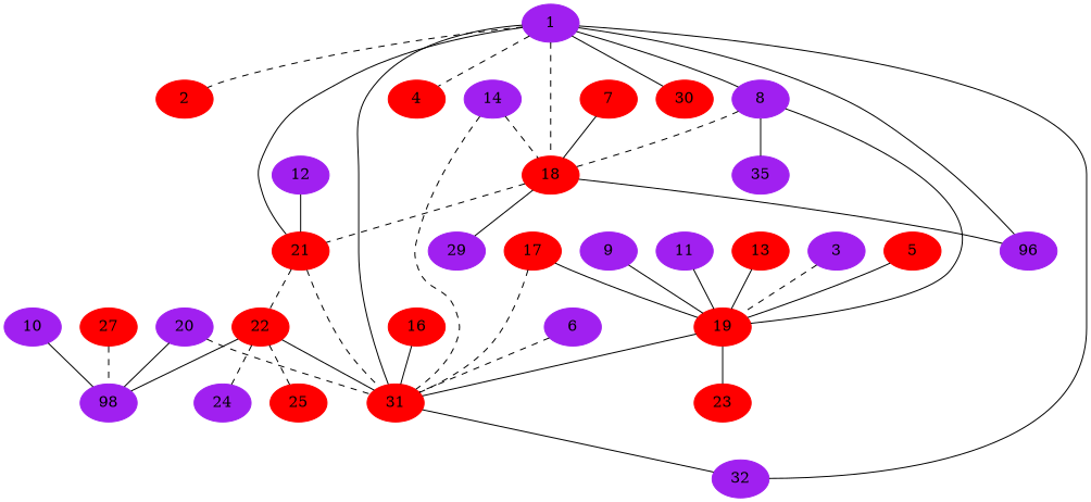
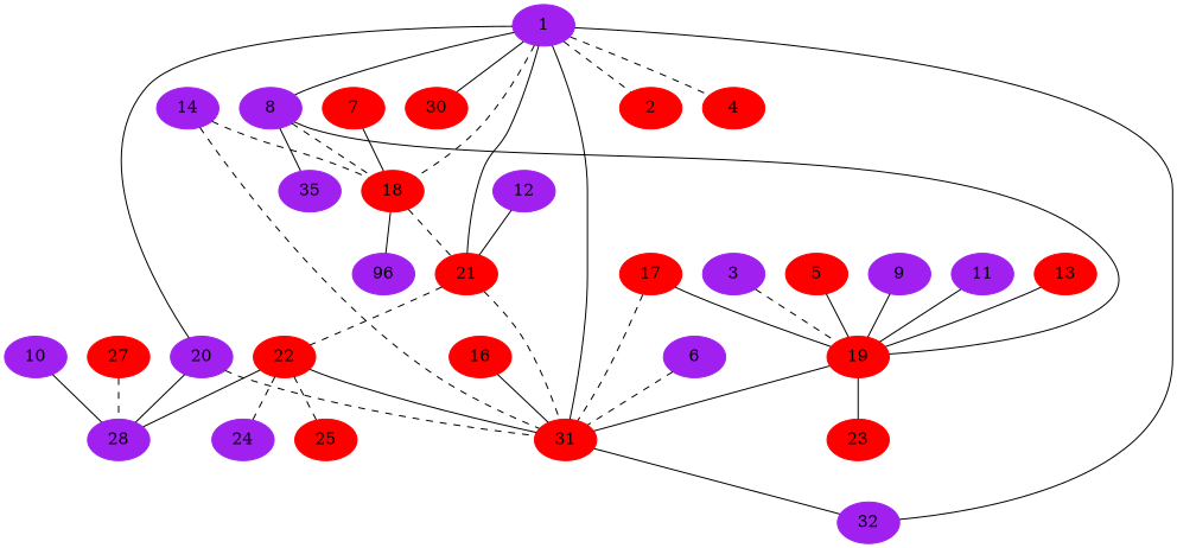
  graph {
    node [color=red style=filled]
    edge [style=solid weight=1.0]
    2
    1 [color=purple]
    4
    8 [color=purple]
    18
    20 [color=purple]
    21
    30
    31
    32 [color=purple]
    19
    n12 [color=purple label=35]
    n13 [color=purple label=96]
-   29 [color=purple]
-   28 [color=purple label=98]
+   28 [color=purple]
    22
    3 [color=purple]
    23
    5
    6 [color=purple]
    7
    12 [color=purple]
    9 [color=purple]
    10 [color=purple]
    11 [color=purple]
    13
    14 [color=purple]
    16
    17
    24 [color=purple]
    25
    27
    1 -- 2 [style=dashed]
    1 -- 4 [style=dashed]
    1 -- 8
    1 -- 18 [style=dashed weight=2.0]
-   1 -- n13
+   1 -- 20
    1 -- 21
    1 -- 30
    1 -- 31 [weight=2.0]
    1 -- 32
    8 -- 18 [style=dashed weight=2.0]
    8 -- 19
    8 -- n12
    18 -- 21 [style=dashed]
    18 -- n13
-   18 -- 29
    20 -- 31 [style=dashed]
    20 -- 28
    21 -- 31 [style=dashed]
    21 -- 22 [style=dashed]
    31 -- 32
    19 -- 31
    19 -- 23
    22 -- 31 [weight=2.0]
    22 -- 28
    22 -- 24 [style=dashed]
    22 -- 25 [style=dashed]
    3 -- 19 [style=dashed]
    5 -- 19
    6 -- 31 [style=dashed]
    7 -- 18
    12 -- 21
    9 -- 19
    10 -- 28
    11 -- 19
    13 -- 19
    14 -- 18 [style=dashed]
    14 -- 31 [style=dashed]
    16 -- 31
    17 -- 31 [style=dashed]
    17 -- 19
    27 -- 28 [style=dashed]
  }
